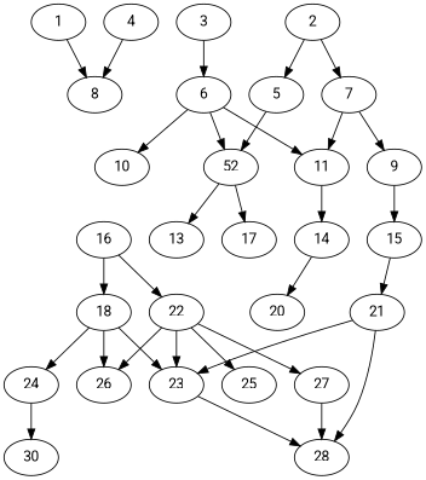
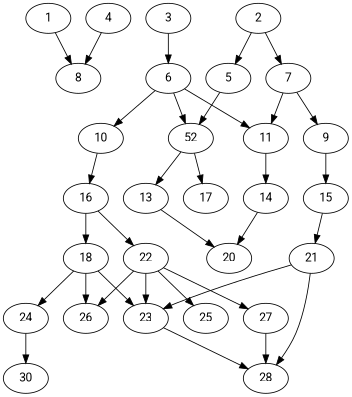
  digraph {
    fontname=Roboto
    node [alpha=0.08 fontname=Roboto]
    edge [fontname=Roboto]
    1 [alpha=0.05 expect_size=51990528]
    8 [alpha=0.07 expect_size=45590528]
    2 [alpha=0.15 expect_size=30727168]
    5 [expect_size=47714304]
    7 [alpha=0.03 expect_size=13424640]
    n6 [alpha=0.06 expect_size=23892992 label=52]
    11 [alpha=0.01 expect_size=13262848]
    9 [alpha=0.14 expect_size=21634048]
    13 [alpha=0.00 expect_size=11782144]
    17 [alpha=0.03 expect_size=32136192]
    14 [alpha=0.03 expect_size=15028224]
    15 [expect_size=39943168]
    3 [alpha=0.01 expect_size=7072768]
    6 [alpha=0.09 expect_size=31069184]
    10 [alpha=0.05 expect_size=49569792]
    16 [alpha=0.15 expect_size=10535936]
    4 [alpha=0.11 expect_size=24957952]
    20 [alpha=0.19 expect_size=42028032]
    18 [alpha=0.12 expect_size=39332864]
    22 [alpha=0.10 expect_size=9678848]
    21 [alpha=0.09 expect_size=7469056]
    23 [alpha=0.11 expect_size=23426048]
    28 [expect_size=43754496]
    26 [alpha=0.07 expect_size=49083392]
    24 [alpha=0.00 expect_size=23465984]
    25 [expect_size=30867456]
    27 [alpha=0.09 expect_size=36942848]
    30 [alpha=0.19 expect_size=48154624]
    1 -> 8
    2 -> 5
    2 -> 7
    5 -> n6
    7 -> 11
    7 -> 9
    n6 -> 13
    n6 -> 17
    11 -> 14
    9 -> 15
+   13 -> 20
    14 -> 20
    15 -> 21
    3 -> 6
    6 -> n6
    6 -> 11
    6 -> 10
+   10 -> 16
    16 -> 18
    16 -> 22
    4 -> 8
    18 -> 23
    18 -> 26
    18 -> 24
    22 -> 23
    22 -> 26
    22 -> 25
    22 -> 27
    21 -> 23
    21 -> 28
    23 -> 28
    24 -> 30
    27 -> 28
  }
